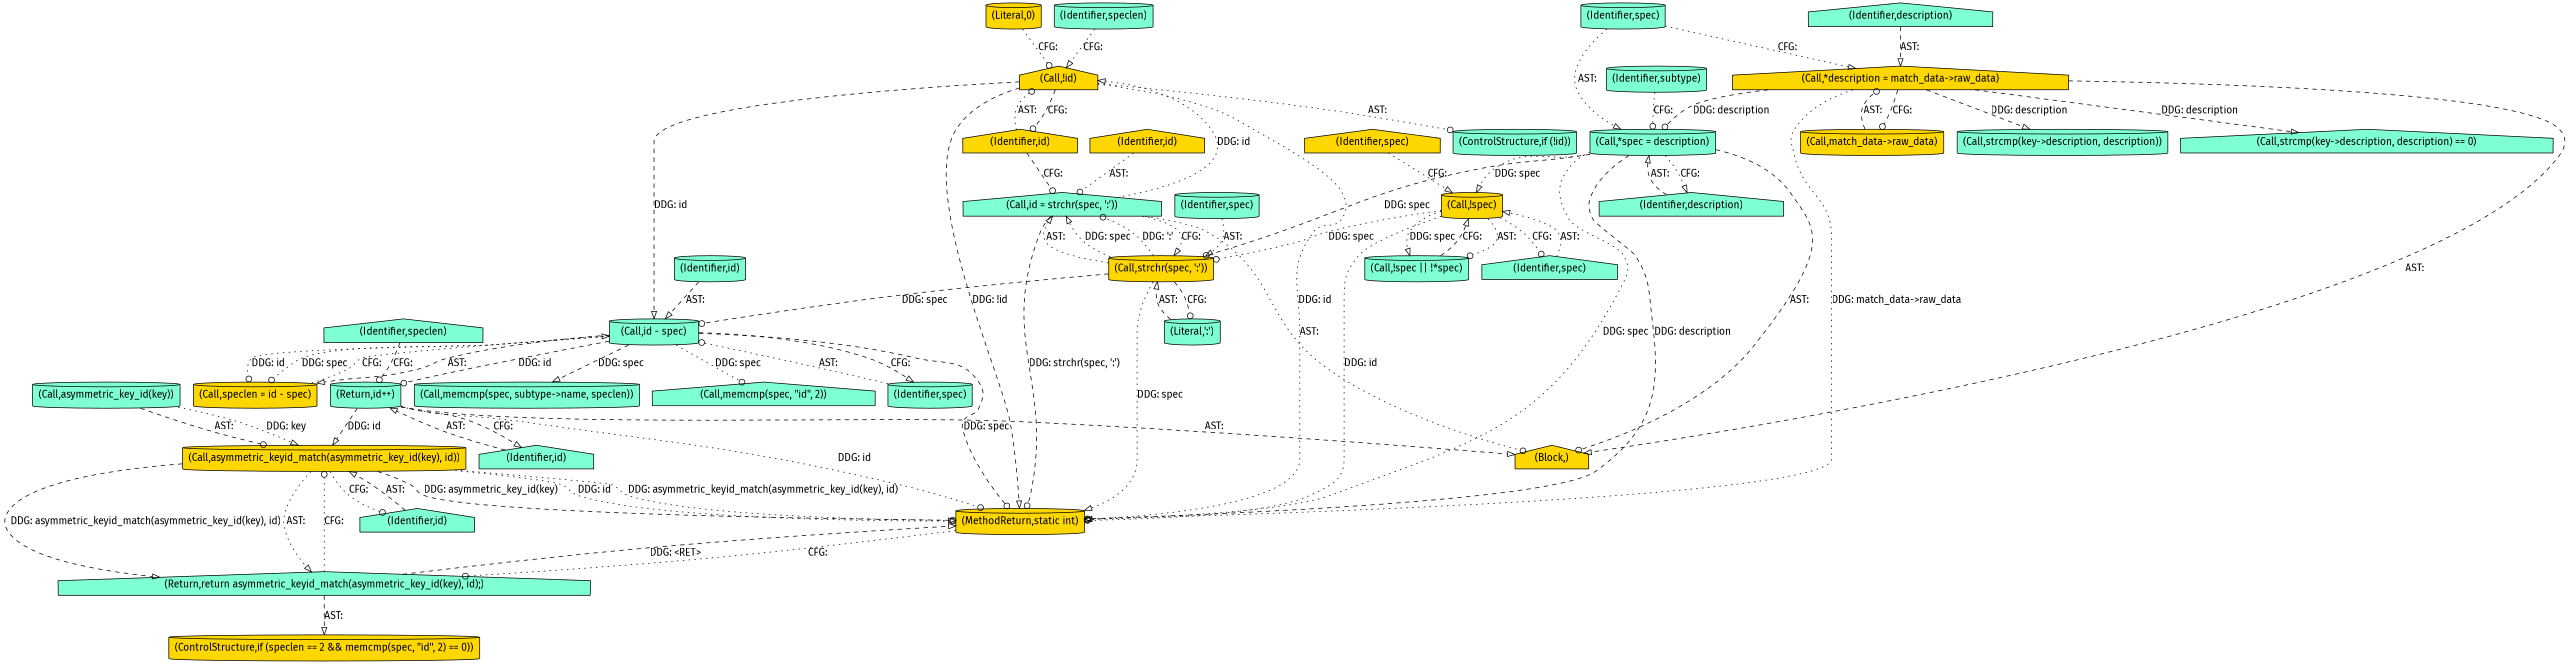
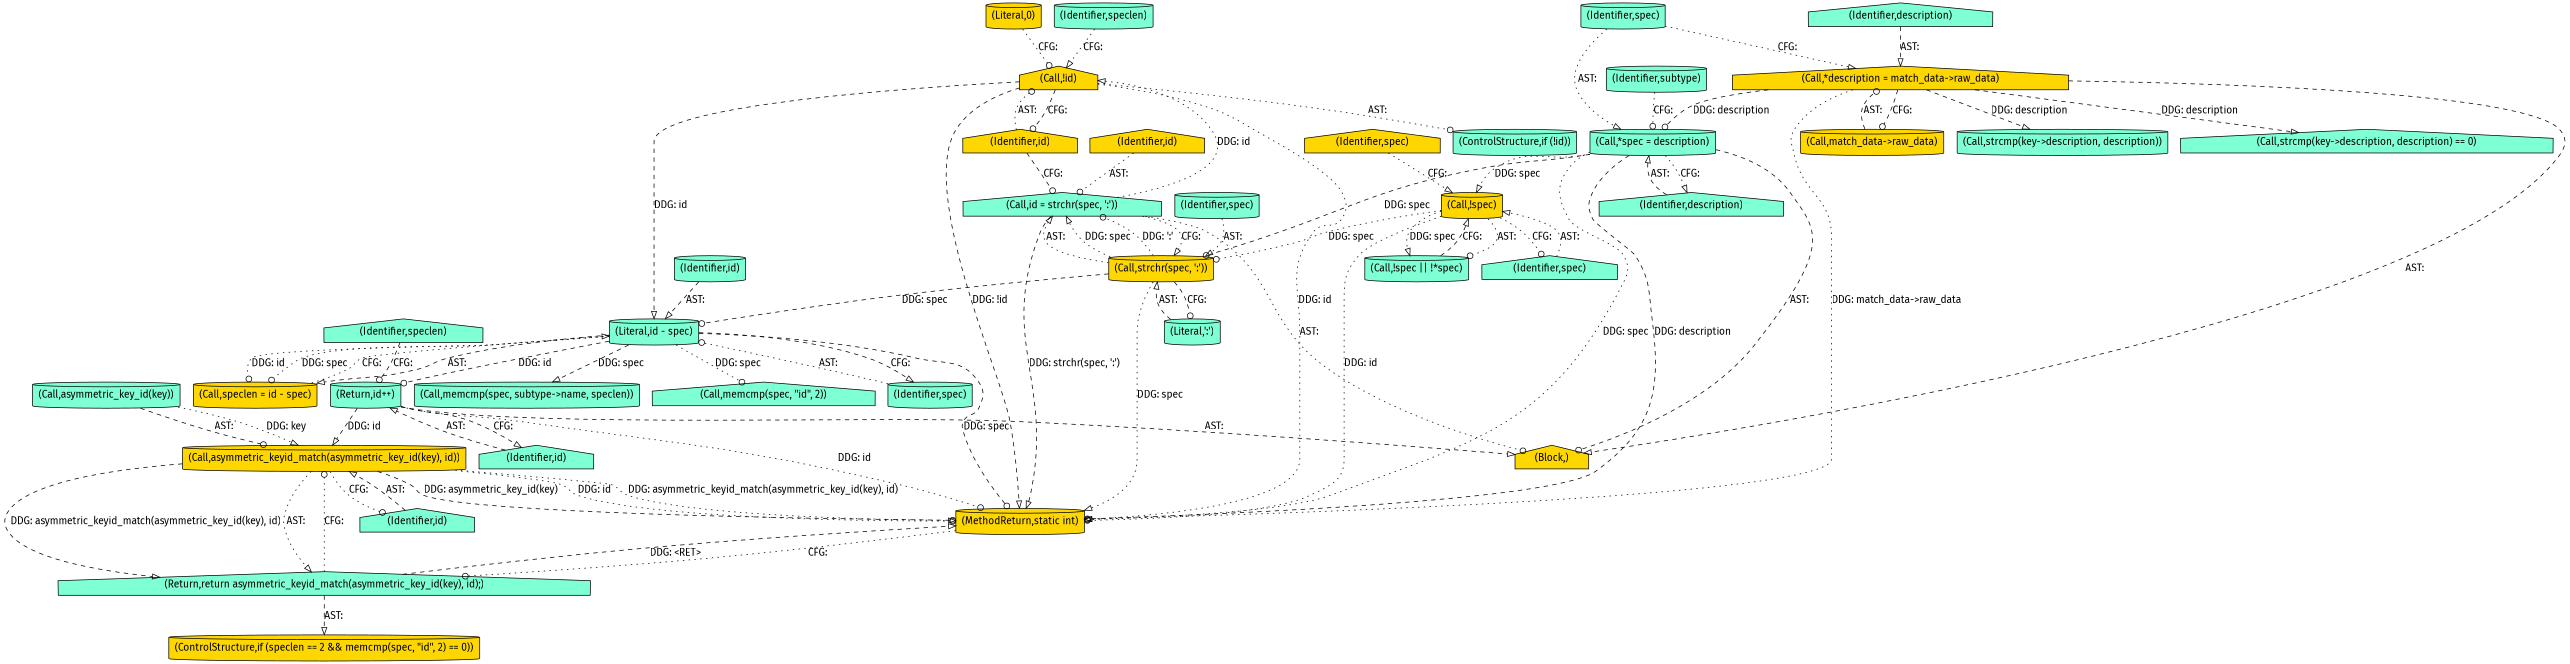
  digraph {
    fontname="Fira Sans"
    node [fillcolor=aquamarine fontname="Fira Sans" shape=cylinder style=filled]
    edge [arrowhead=onormal fontname="Fira Sans" style=dotted]
    n1 [label="(Return,id++)"]
    n2 [fillcolor=gold label="(Call,asymmetric_keyid_match(asymmetric_key_id(key), id))"]
    n3 [fillcolor=gold label="(MethodReturn,static int)"]
    n4 [fillcolor=gold label="(Block,)" shape=house]
    n5 [label="(Identifier,id)" shape=house]
    n6 [label="(Return,return asymmetric_keyid_match(asymmetric_key_id(key), id);)" shape=house]
    n7 [label="(Identifier,id)" shape=house]
-   n8 [label="(Call,id - spec)"]
+   n8 [label="(Literal,id - spec)"]
    n9 [label="(Identifier,spec)"]
    n10 [fillcolor=gold label="(Call,speclen = id - spec)"]
    n11 [label="(Call,memcmp(spec, subtype->name, speclen))"]
    n12 [label="(Call,memcmp(spec, \"id\", 2))" shape=house]
    n13 [fillcolor=gold label="(Call,!id)" shape=house]
    n14 [fillcolor=gold label="(Identifier,id)" shape=house]
    n15 [label="(ControlStructure,if (!id))"]
    n16 [label="(Call,id = strchr(spec, ':'))" shape=house]
    n17 [fillcolor=gold label="(Call,strchr(spec, ':'))"]
    n18 [label="(Literal,':')"]
    n19 [fillcolor=gold label="(Call,!spec)"]
    n20 [label="(Identifier,spec)" shape=house]
    n21 [label="(Call,!spec || !*spec)"]
    n22 [label="(Call,*spec = description)"]
    n23 [label="(Identifier,description)" shape=house]
    n24 [fillcolor=gold label="(Call,*description = match_data->raw_data)" shape=house]
    n25 [fillcolor=gold label="(Call,match_data->raw_data)"]
    n26 [label="(Call,strcmp(key->description, description))"]
    n27 [label="(Call,strcmp(key->description, description) == 0)" shape=house]
    n28 [fillcolor=gold label="(ControlStructure,if (speclen == 2 && memcmp(spec, \"id\", 2) == 0))"]
    n29 [label="(Identifier,subtype)"]
    n30 [label="(Call,asymmetric_key_id(key))"]
    n31 [label="(Identifier,speclen)"]
    n32 [label="(Identifier,speclen)" shape=house]
    n33 [label="(Identifier,spec)"]
    n34 [fillcolor=gold label="(Literal,0)"]
    n35 [label="(Identifier,id)"]
    n36 [fillcolor=gold label="(Identifier,id)" shape=house]
    n37 [label="(Identifier,spec)"]
    n38 [fillcolor=gold label="(Identifier,spec)" shape=house]
    n39 [label="(Identifier,description)" shape=house]
    n1 -> n2 [label="DDG: id" style=dashed]
    n1 -> n3 [arrowhead=odot label="DDG: id"]
    n1 -> n4 [label="AST: " style=dashed]
    n1 -> n5 [label="CFG: " style=dashed]
    n2 -> n3 [arrowhead=odot label="DDG: id"]
    n2 -> n3 [label="DDG: asymmetric_keyid_match(asymmetric_key_id(key), id)"]
    n2 -> n3 [arrowhead=odot label="DDG: asymmetric_key_id(key)" style=dashed]
    n2 -> n6 [label="AST: "]
    n2 -> n6 [label="DDG: asymmetric_keyid_match(asymmetric_key_id(key), id)" style=dashed]
    n2 -> n7 [arrowhead=odot label="CFG: "]
    n3 -> n6 [arrowhead=odot label="CFG: "]
    n5 -> n1 [label="AST: " style=dashed]
    n6 -> n2 [arrowhead=odot label="CFG: "]
    n6 -> n3 [label="DDG: <RET>" style=dashed]
    n6 -> n28 [label="AST: " style=dashed]
    n7 -> n2 [label="AST: " style=dashed]
    n8 -> n1 [arrowhead=odot label="DDG: id" style=dashed]
    n8 -> n3 [arrowhead=odot label="DDG: spec" style=dashed]
    n8 -> n9 [label="CFG: " style=dashed]
    n8 -> n10 [label="AST: " style=dashed]
    n8 -> n10 [arrowhead=odot label="DDG: id"]
    n8 -> n10 [arrowhead=odot label="DDG: spec"]
    n8 -> n11 [label="DDG: spec" style=dashed]
    n8 -> n12 [arrowhead=odot label="DDG: spec"]
    n9 -> n8 [arrowhead=odot label="AST: "]
    n10 -> n8 [label="CFG: "]
    n13 -> n3 [label="DDG: !id" style=dashed]
    n13 -> n3 [label="DDG: id"]
    n13 -> n8 [label="DDG: id" style=dashed]
    n13 -> n14 [arrowhead=odot label="CFG: " style=dashed]
    n13 -> n15 [arrowhead=odot label="AST: "]
    n14 -> n13 [arrowhead=odot label="AST: "]
    n14 -> n16 [arrowhead=odot label="CFG: " style=dashed]
-   n16 -> n3 [arrowhead=odot label="DDG: strchr(spec, ':')" style=dashed]
+   n16 -> n3 [label="DDG: strchr(spec, ':')" style=dashed]
    n16 -> n4 [arrowhead=odot label="AST: "]
    n16 -> n13 [label="DDG: id"]
    n16 -> n17 [label="CFG: "]
    n17 -> n3 [label="DDG: spec"]
    n17 -> n8 [arrowhead=odot label="DDG: spec" style=dashed]
    n17 -> n16 [label="AST: "]
    n17 -> n16 [label="DDG: spec"]
    n17 -> n16 [arrowhead=odot label="DDG: ':'"]
    n17 -> n18 [arrowhead=odot label="CFG: " style=dashed]
    n18 -> n17 [label="AST: " style=dashed]
    n19 -> n3 [arrowhead=odot label="DDG: id"]
    n19 -> n17 [arrowhead=odot label="DDG: spec"]
    n19 -> n20 [arrowhead=odot label="CFG: "]
    n19 -> n21 [arrowhead=odot label="AST: "]
    n19 -> n21 [label="DDG: spec"]
    n20 -> n19 [label="AST: "]
    n21 -> n19 [label="CFG: " style=dashed]
    n22 -> n3 [arrowhead=odot label="DDG: spec"]
    n22 -> n3 [arrowhead=odot label="DDG: description" style=dashed]
    n22 -> n4 [arrowhead=odot label="AST: " style=dashed]
    n22 -> n17 [arrowhead=odot label="DDG: spec" style=dashed]
    n22 -> n19 [label="DDG: spec"]
    n22 -> n23 [label="CFG: "]
    n23 -> n22 [label="AST: " style=dashed]
    n24 -> n3 [label="DDG: match_data->raw_data"]
    n24 -> n4 [label="AST: " style=dashed]
    n24 -> n22 [arrowhead=odot label="DDG: description" style=dashed]
    n24 -> n25 [arrowhead=odot label="CFG: " style=dashed]
    n24 -> n26 [label="DDG: description" style=dashed]
    n24 -> n27 [label="DDG: description" style=dashed]
    n25 -> n24 [arrowhead=odot label="AST: " style=dashed]
    n29 -> n22 [arrowhead=odot label="CFG: "]
    n30 -> n2 [arrowhead=odot label="AST: " style=dashed]
    n30 -> n2 [label="DDG: key"]
    n31 -> n13 [label="CFG: "]
    n32 -> n1 [arrowhead=odot label="CFG: " style=dashed]
    n33 -> n22 [label="AST: "]
    n33 -> n24 [label="CFG: "]
    n34 -> n13 [arrowhead=odot label="CFG: "]
    n35 -> n8 [label="AST: " style=dashed]
    n36 -> n16 [arrowhead=odot label="AST: "]
    n37 -> n17 [label="AST: "]
    n38 -> n19 [label="CFG: "]
    n39 -> n24 [label="AST: " style=dashed]
  }
